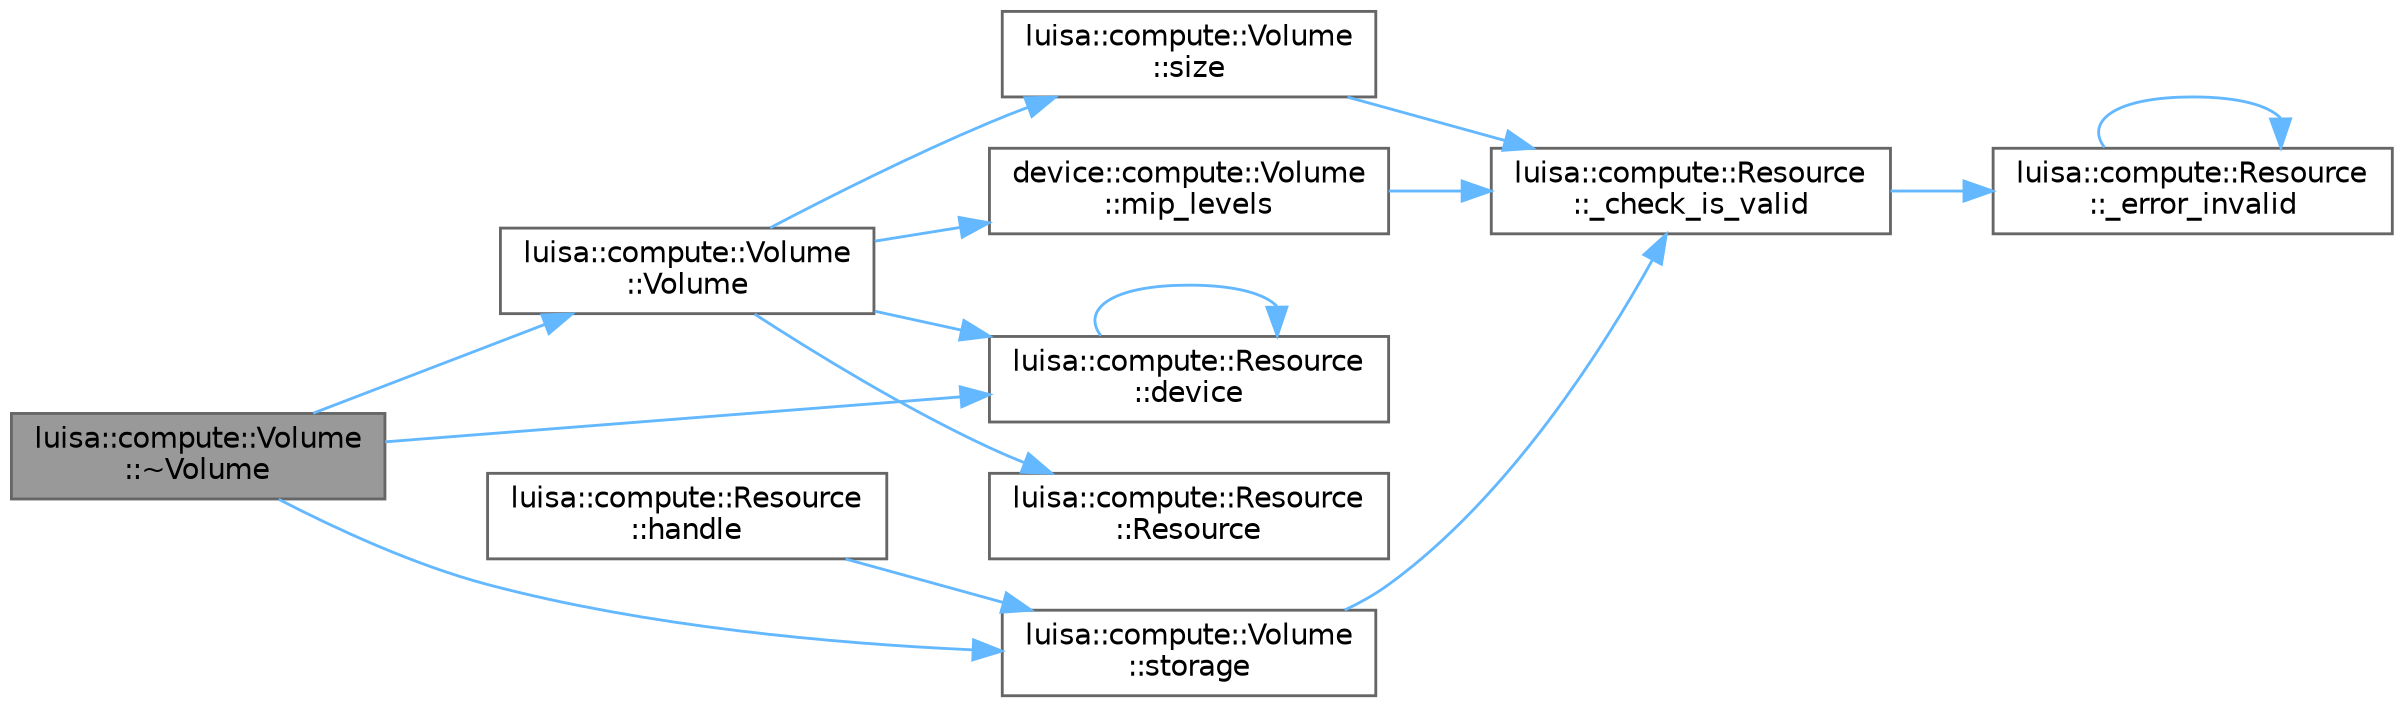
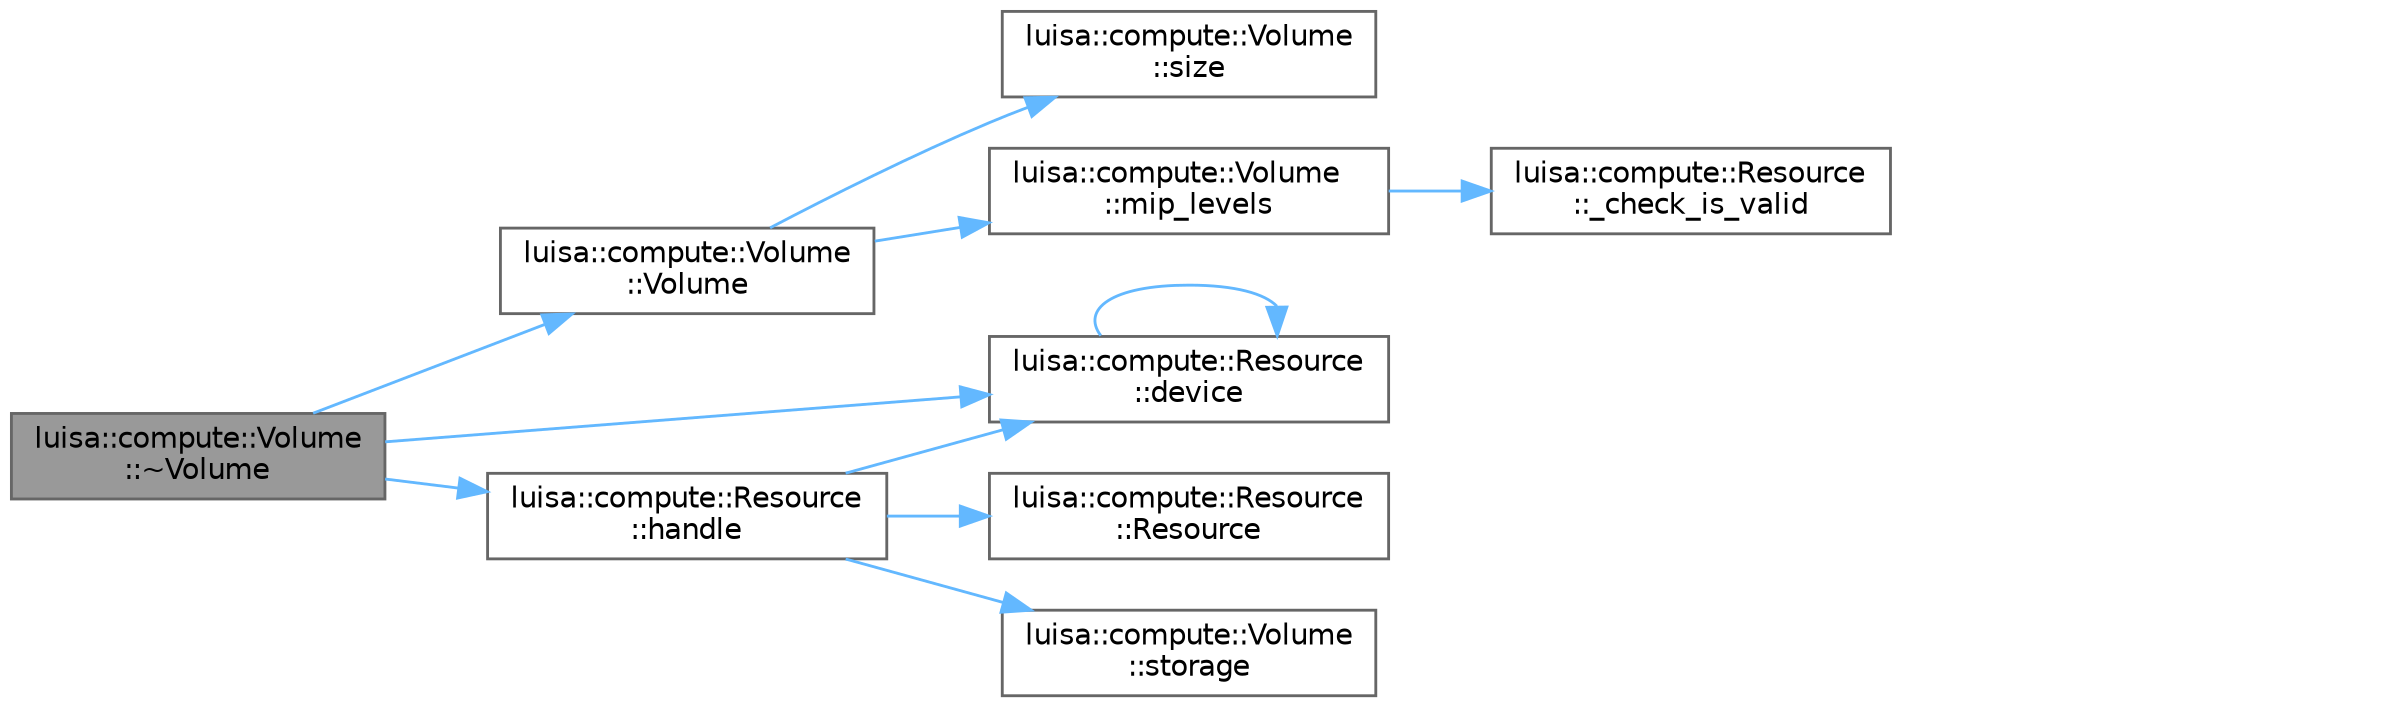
  digraph {
    rankdir=LR
    node [color=grey40 fillcolor=white fontname=Helvetica fontsize=10 shape=box style=filled]
    edge [color=steelblue1 fontname=Helvetica fontsize=10 labelfontname=Helvetica labelfontsize=10 style=solid]
    n1 [color=gray40 fillcolor=grey60 fontcolor=black height=0.2 label="luisa::compute::Volume\l::~Volume" width=0.4]
    n2 [height=0.2 label="luisa::compute::Resource\l::device" width=0.4]
    n3 [height=0.2 label="luisa::compute::Resource\l::handle" width=0.4]
    n4 [height=0.2 label="luisa::compute::Volume\l::Volume" width=0.4]
    n5 [height=0.2 label="luisa::compute::Volume\l::storage" width=0.4]
-   n6 [height=0.2 label="device::compute::Volume\l::mip_levels" width=0.4]
+   n6 [height=0.2 label="luisa::compute::Volume\l::mip_levels" width=0.4]
    n7 [height=0.2 label="luisa::compute::Resource\l::Resource" width=0.4]
    n8 [height=0.2 label="luisa::compute::Volume\l::size" width=0.4]
    n9 [height=0.2 label="luisa::compute::Resource\l::_check_is_valid" width=0.4]
-   n10 [height=0.2 label="luisa::compute::Resource\l::_error_invalid" width=0.4]
    n1 -> n2
-   n1 -> n5
+   n1 -> n3
    n1 -> n4
    n2 -> n2
    n3 -> n5
-   n4 -> n2
+   n3 -> n2
    n4 -> n6
-   n4 -> n7
+   n3 -> n7
    n4 -> n8
-   n5 -> n9
    n6 -> n9
-   n8 -> n9
-   n9 -> n10
-   n10 -> n10
  }
